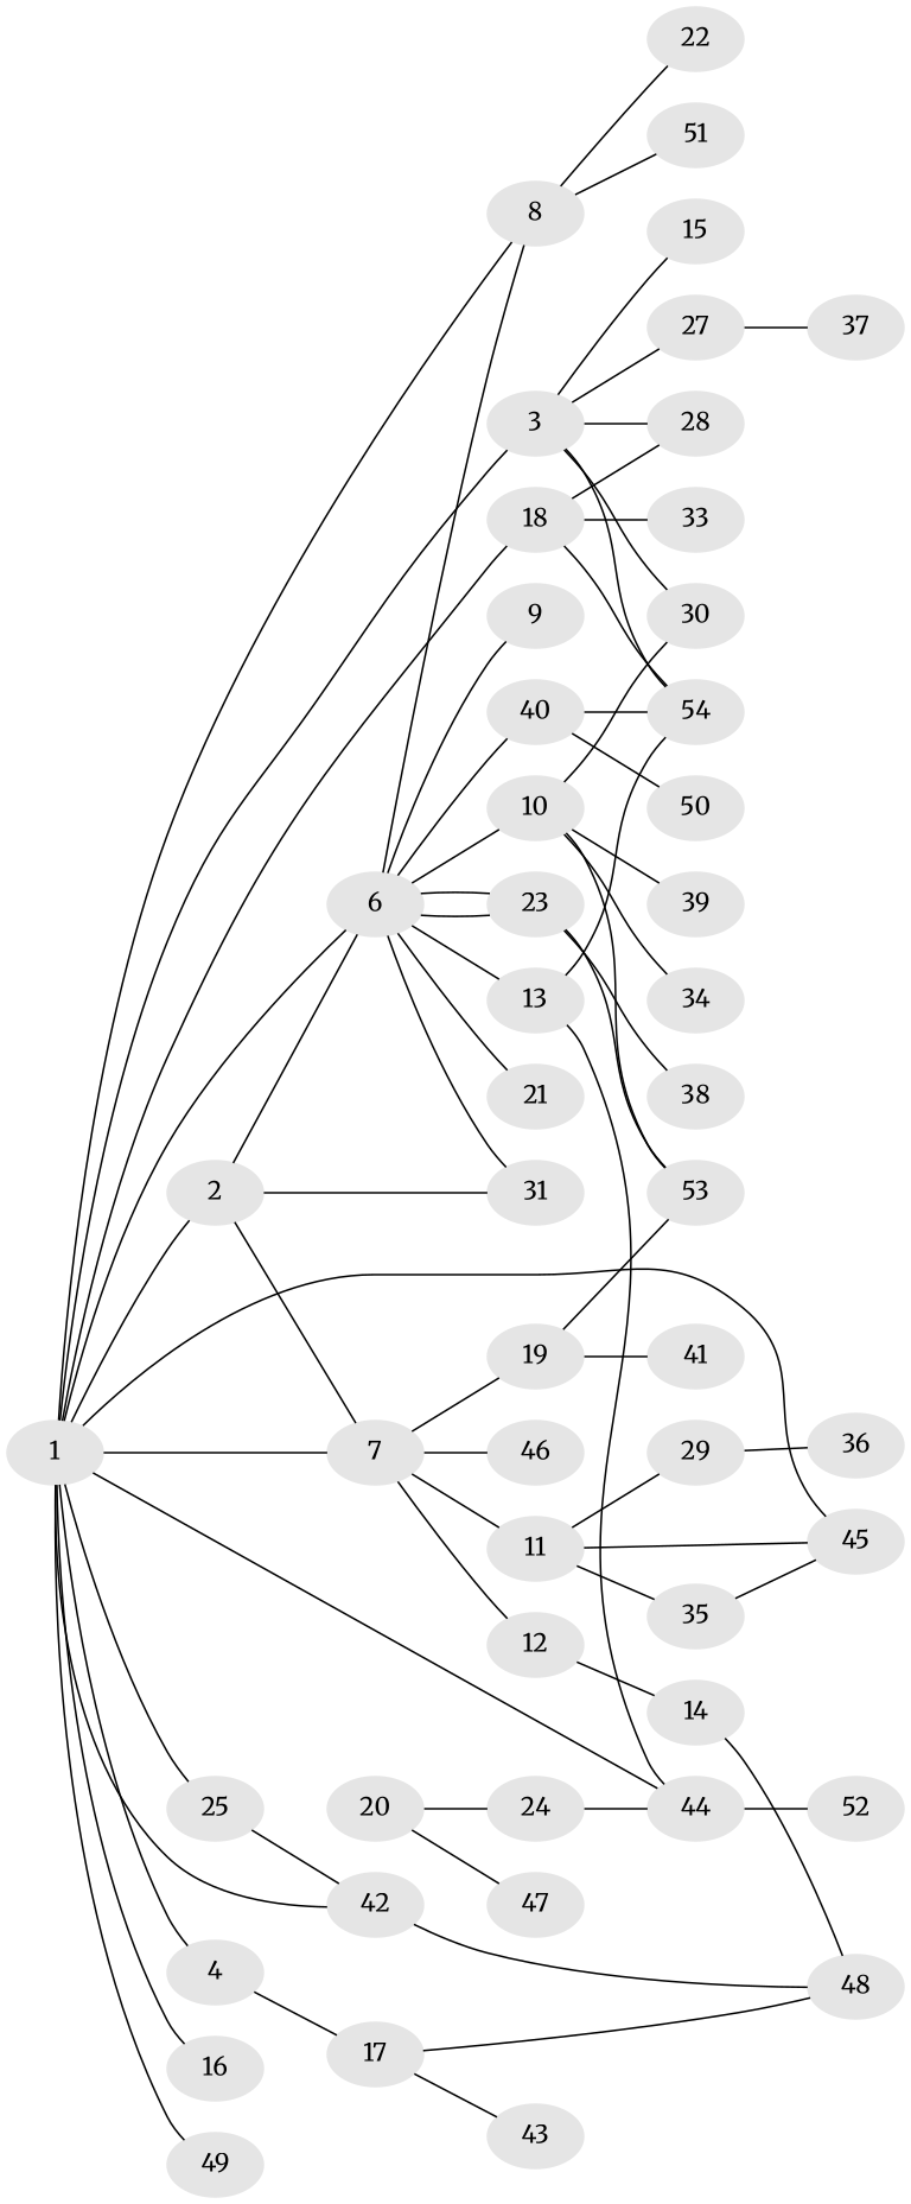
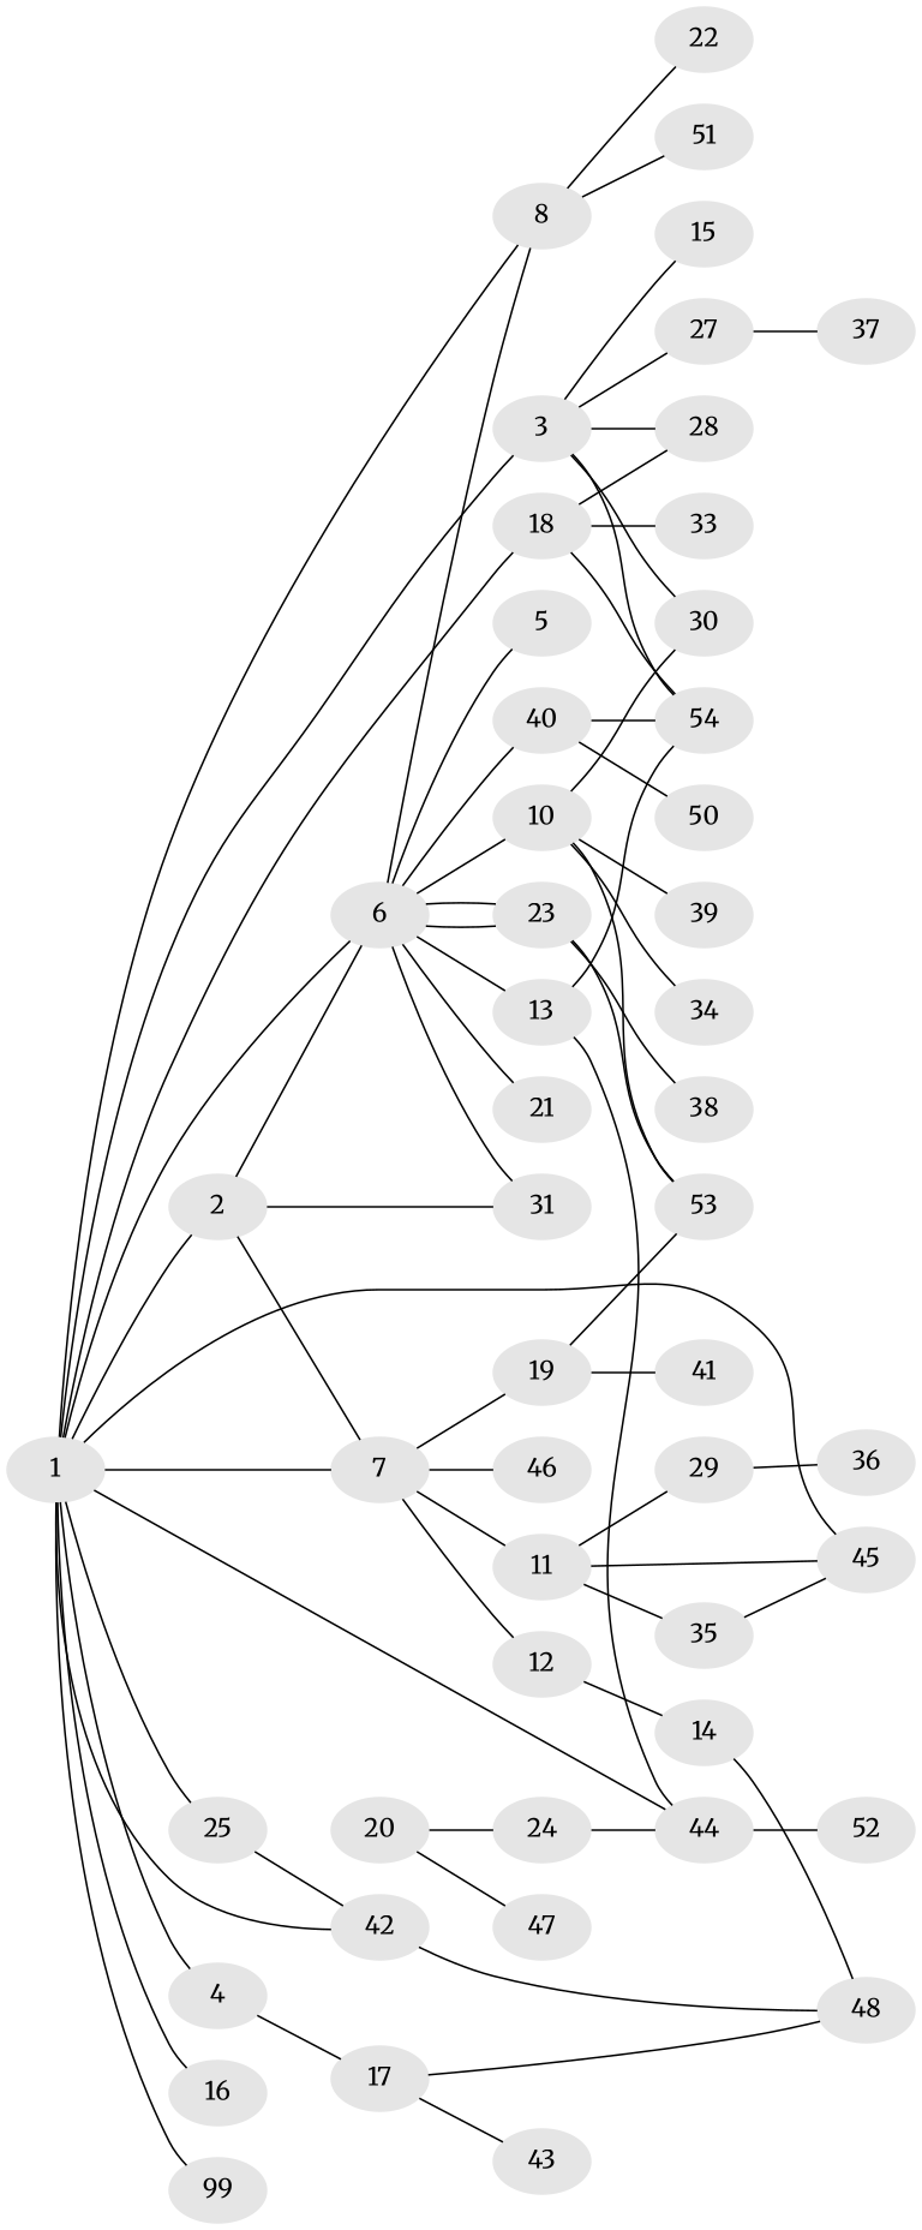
  graph {
    fontname=Merriweather
    rankdir=LR
    node [color=gray90 fontname=Merriweather style=filled]
    edge [fontname=Merriweather]
    1
    2
    3
    4
    6
    7
    8
    16
    18
    25
    42
    44
    45
-   49
+   49 [label=99]
    31
    15
    27
    28
    30
    54
    17
-   9
+   9 [label=5]
    10
    13
    21
    23
    40
    11
    12
    19
    46
    22
    51
    33
    48
    52
    37
    43
    20
    24
    47
    34
    39
    53
    38
    50
    29
    35
    14
    41
    36
    1 -- 2
    1 -- 3
    1 -- 4
    1 -- 6
    1 -- 7
    1 -- 8
    1 -- 16
    1 -- 18
    1 -- 25
    1 -- 42
    1 -- 44
    1 -- 45
    1 -- 49
    2 -- 6
    2 -- 7
    2 -- 31
    3 -- 15
    3 -- 27
    3 -- 28
    3 -- 30
    3 -- 54
    4 -- 17
    6 -- 8
    6 -- 31
    6 -- 9
    6 -- 10
    6 -- 13
    6 -- 21
    6 -- 23
    6 -- 23
    6 -- 40
    7 -- 11
    7 -- 12
    7 -- 19
    7 -- 46
    8 -- 22
    8 -- 51
    18 -- 28
    18 -- 54
    18 -- 33
    25 -- 42
    42 -- 48
    44 -- 52
    27 -- 37
    17 -- 48
    17 -- 43
    10 -- 30
    10 -- 34
    10 -- 39
    10 -- 53
    13 -- 44
    13 -- 54
    23 -- 53
    23 -- 38
    40 -- 54
    40 -- 50
    11 -- 45
    11 -- 29
    11 -- 35
    12 -- 14
    19 -- 53
    19 -- 41
    20 -- 24
    20 -- 47
    24 -- 44
    29 -- 36
    35 -- 45
    14 -- 48
  }
